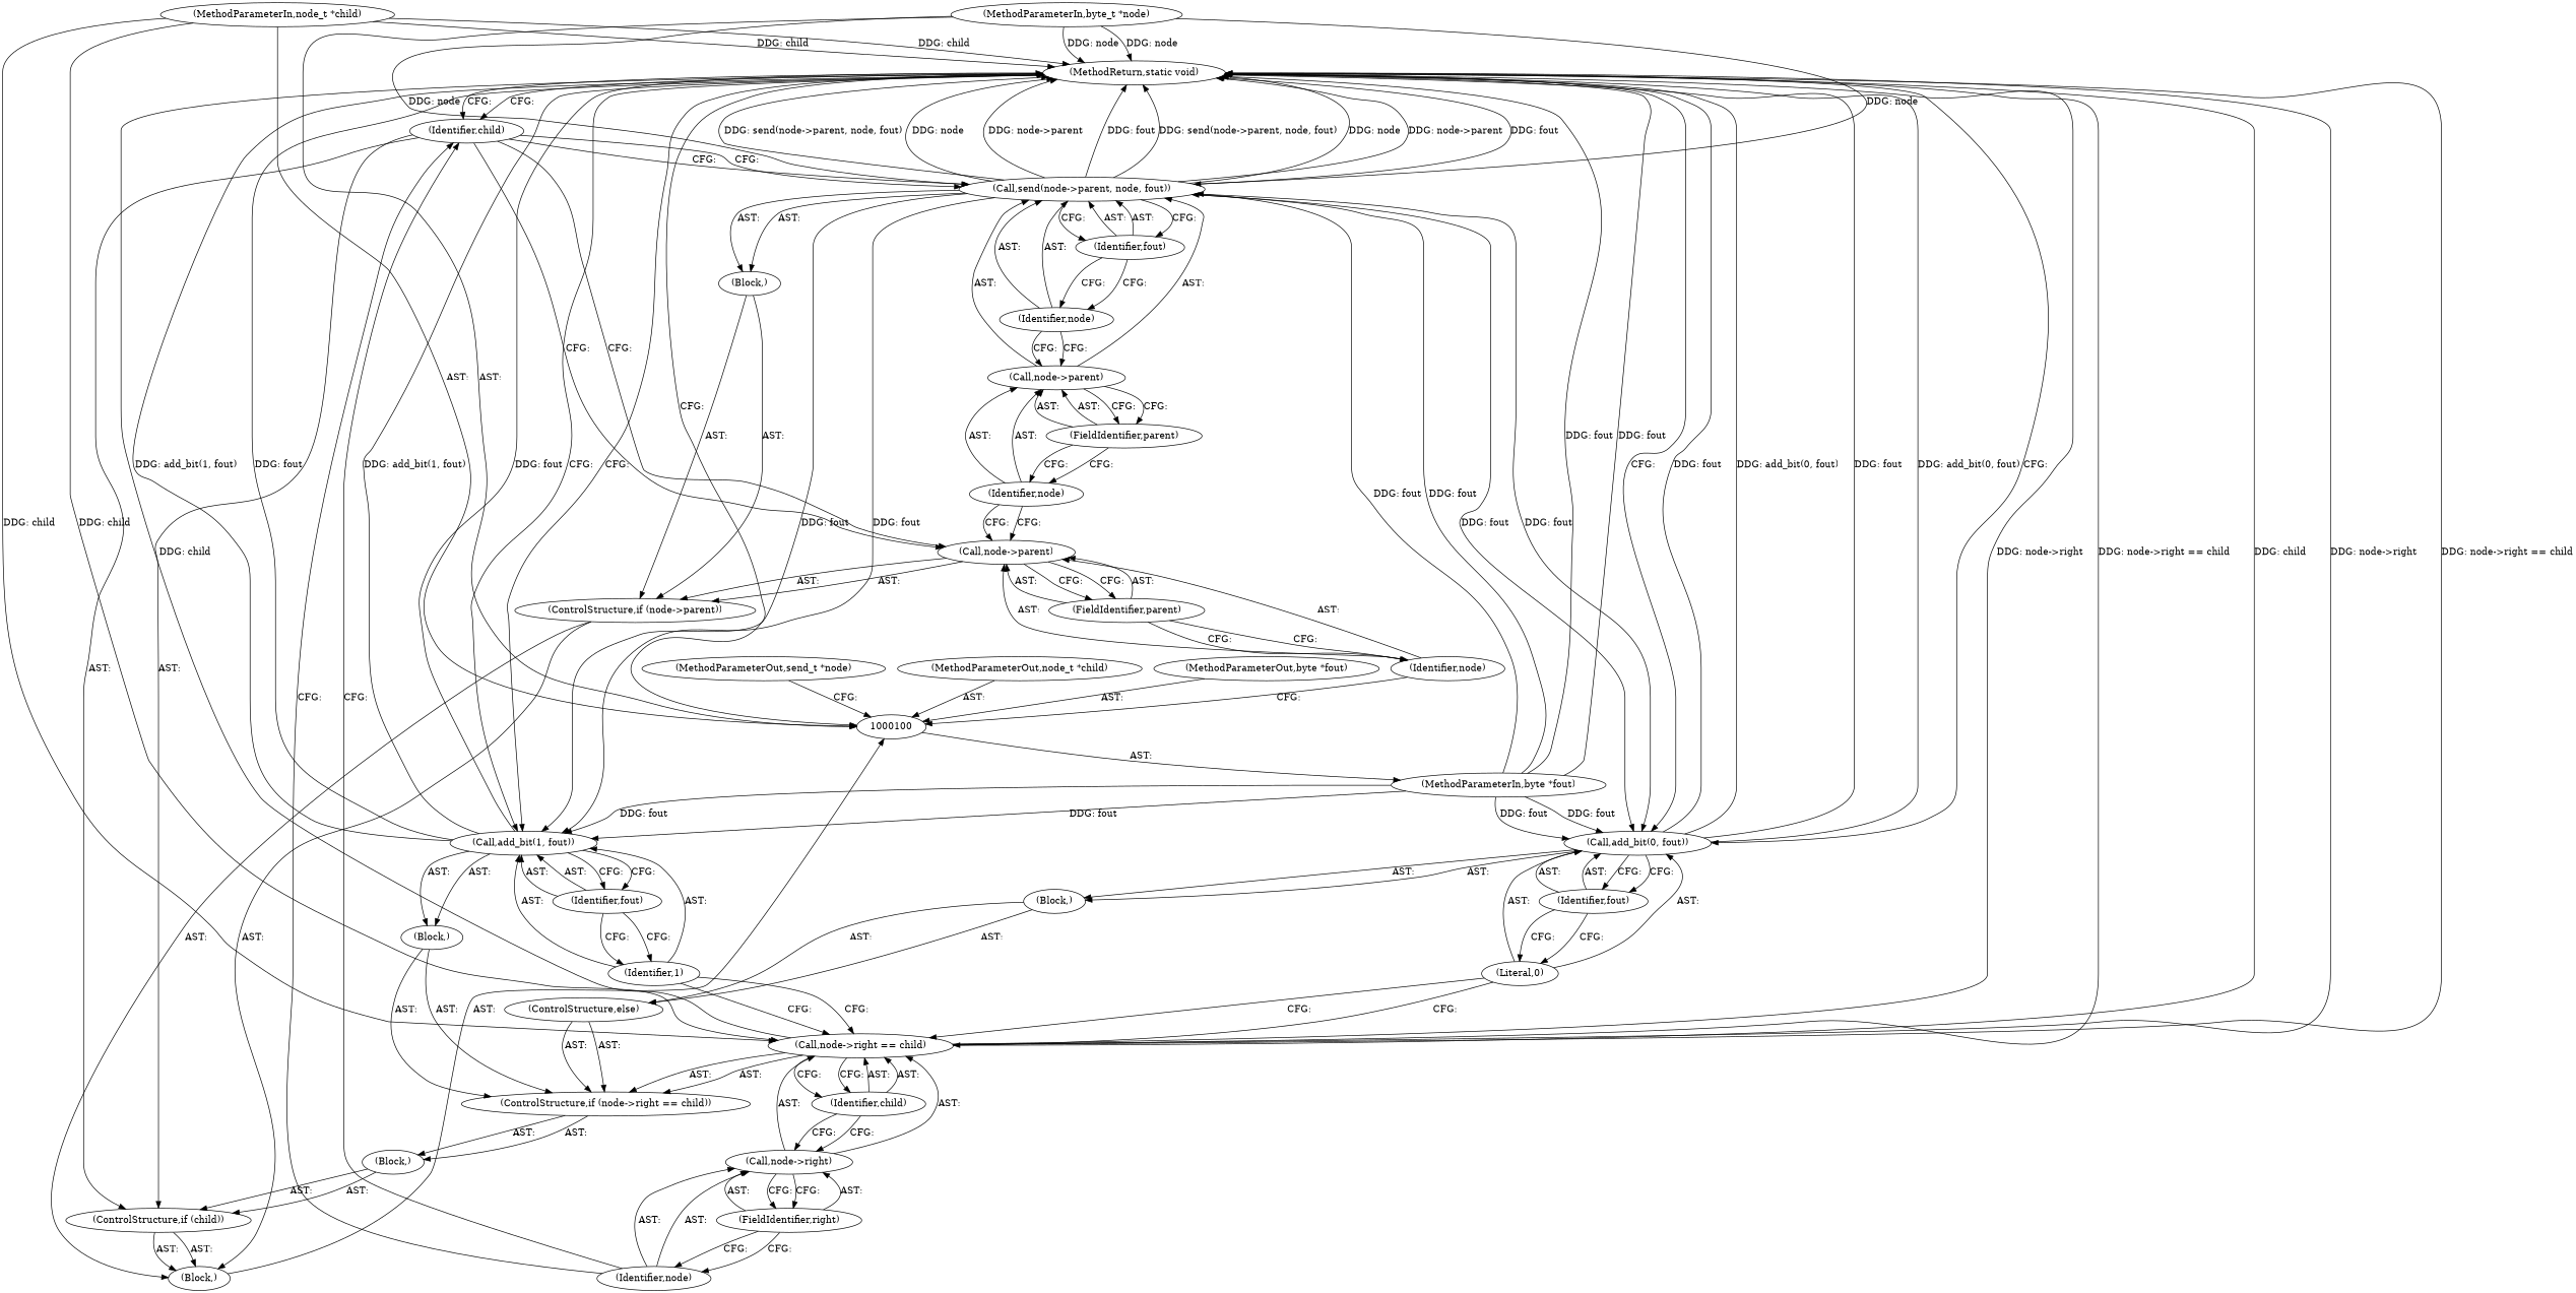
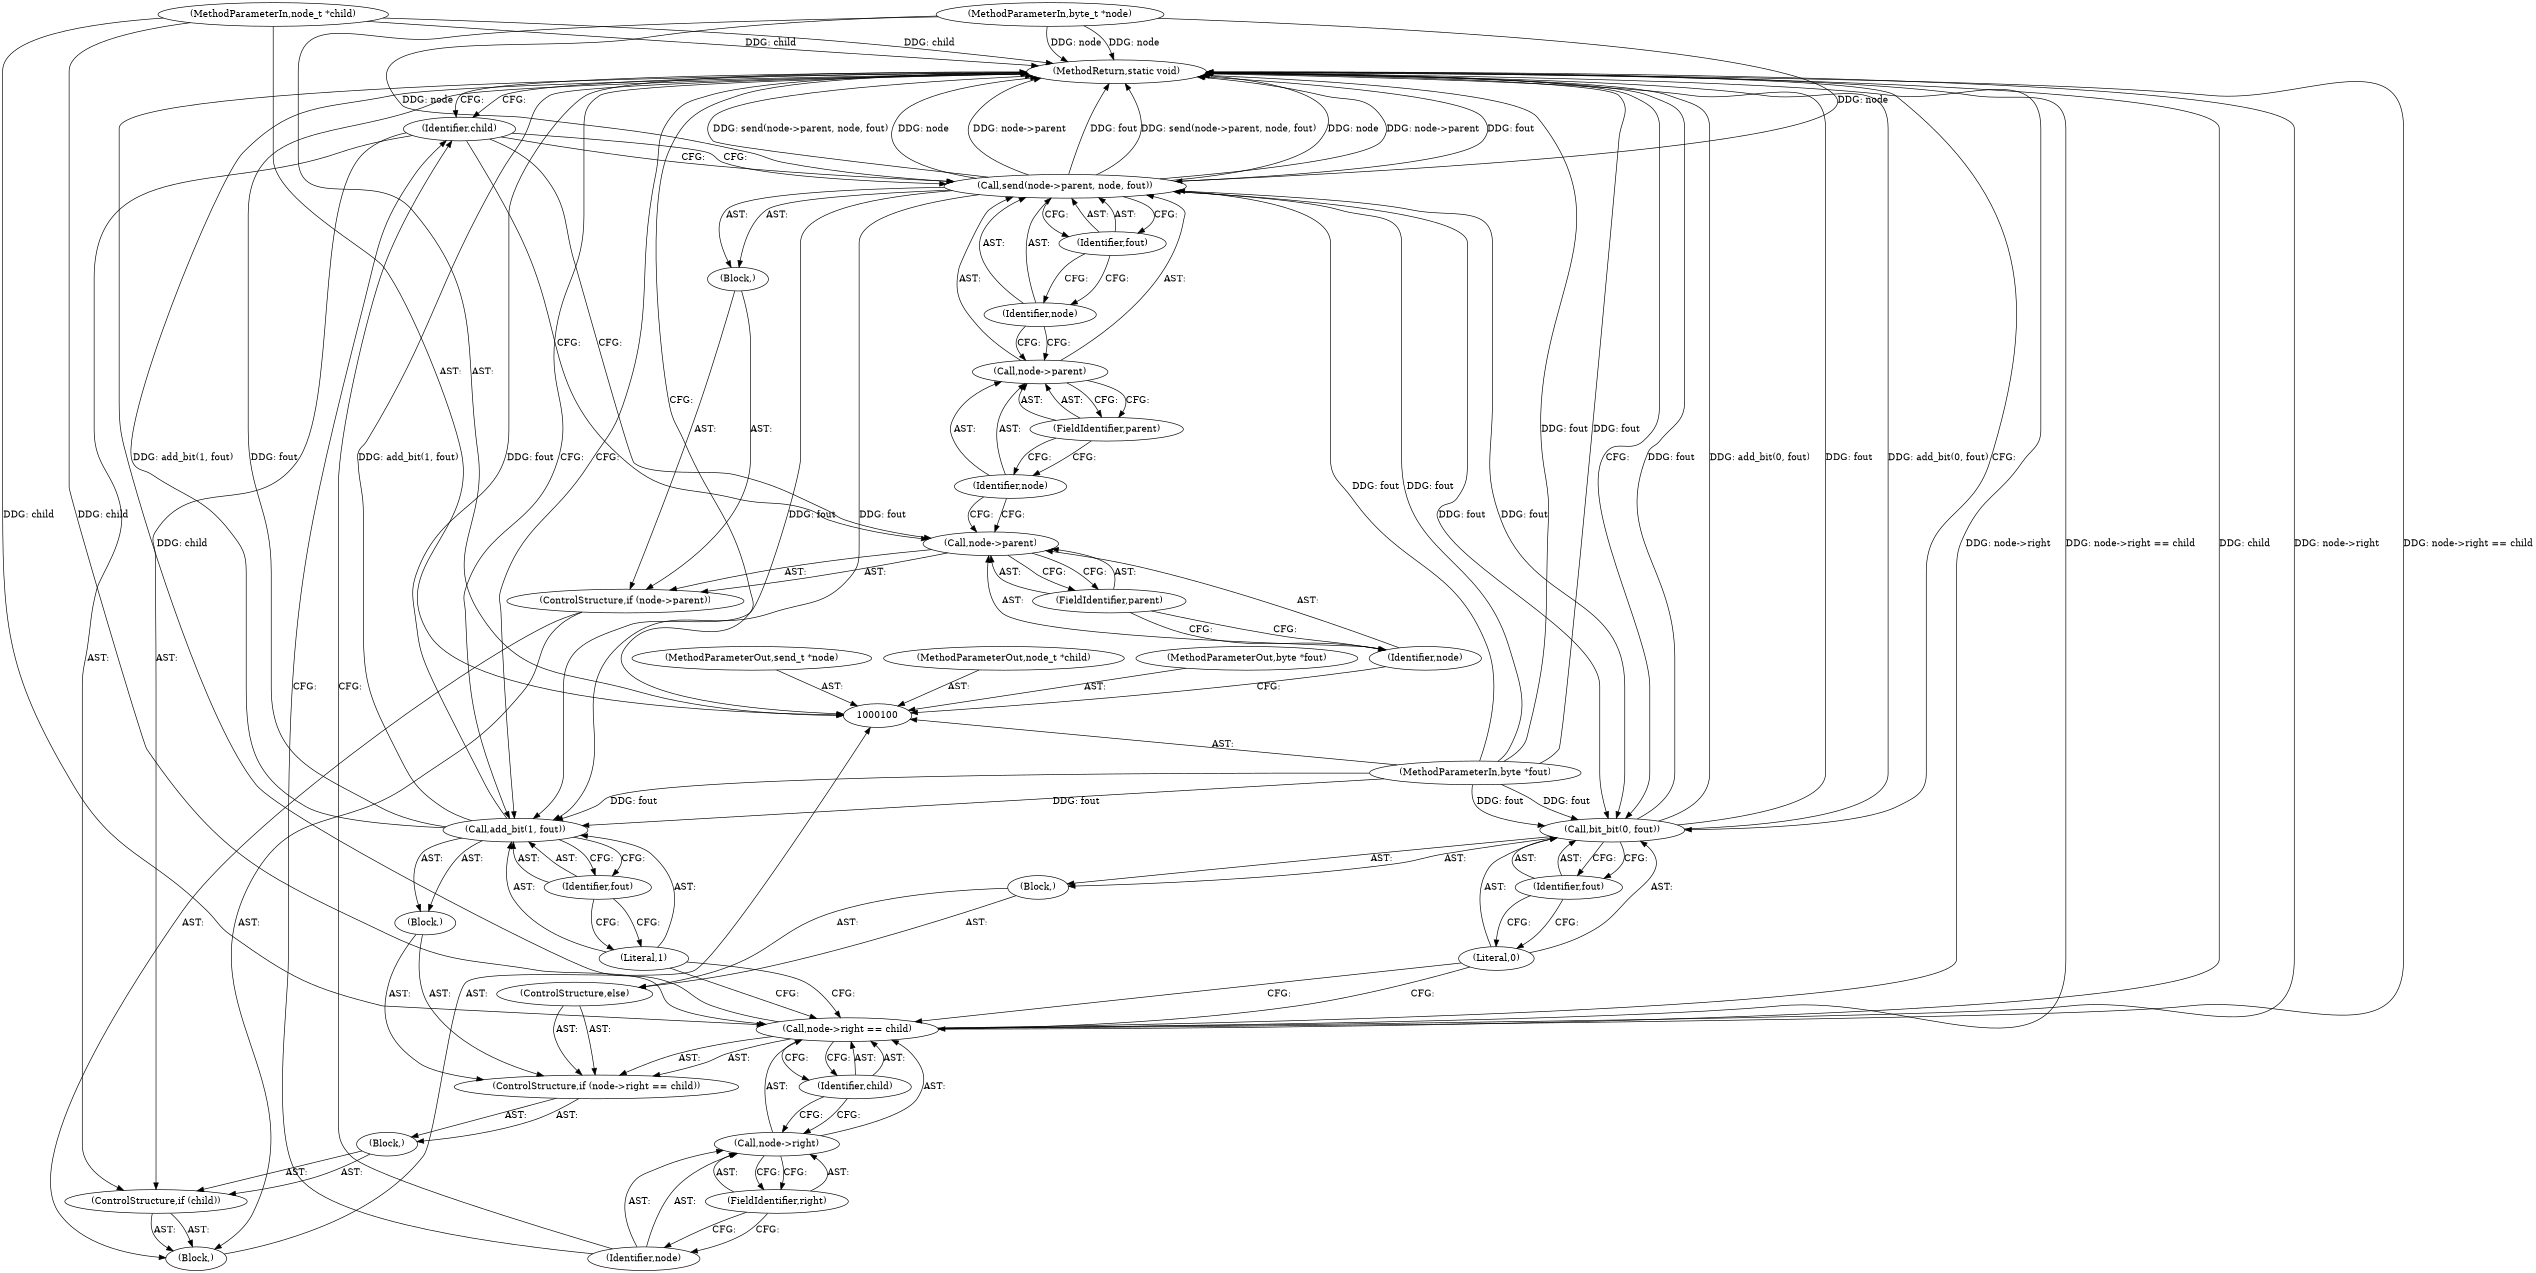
  digraph {
    n1 [label="(MethodReturn,static void)"]
    n2 [label="(Identifier,child)"]
    n3 [label="(Call,add_bit(1, fout))"]
-   n4 [label="(Call,add_bit(0, fout))"]
+   n4 [label="(Call,bit_bit(0, fout))"]
    1000100
    n6 [label="(Call,send(node->parent, node, fout))"]
    n7 [label="(Call,node->parent)"]
    n8 [label="(ControlStructure,if (child))"]
    n9 [label="(Block,)"]
    n10 [label="(Identifier,fout)"]
    n11 [label="(Block,)"]
    n12 [label="(Identifier,fout)"]
    n13 [label="(MethodParameterIn,byte_t *node)"]
    n14 [label="(Block,)"]
    n15 [label="(Identifier,fout)"]
    n16 [label="(MethodParameterOut,send_t *node)"]
    n17 [label="(MethodParameterIn,node_t *child)"]
    n18 [label="(Call,node->right == child)"]
    n19 [label="(Identifier,child)"]
    n20 [label="(ControlStructure,if (node->right == child))"]
    n21 [label="(MethodParameterOut,node_t *child)"]
    n22 [label="(MethodParameterIn,byte *fout)"]
    n23 [label="(MethodParameterOut,byte *fout)"]
    n24 [label="(Block,)"]
    n25 [label="(FieldIdentifier,parent)"]
    n26 [label="(Identifier,node)"]
    n27 [label="(ControlStructure,if (node->parent))"]
    n28 [label="(FieldIdentifier,parent)"]
    n29 [label="(Call,node->parent)"]
    n30 [label="(Identifier,node)"]
    n31 [label="(Identifier,node)"]
    n32 [label="(Block,)"]
    n33 [label="(FieldIdentifier,right)"]
    n34 [label="(Call,node->right)"]
    n35 [label="(Identifier,node)"]
-   n36 [label="(Identifier,1)"]
+   n36 [label="(Literal,1)"]
    n37 [label="(ControlStructure,else)"]
    n38 [label="(Literal,0)"]
    n1 -> n2 [label="CFG: "]
    n1 -> n2 [label="CFG: "]
    n1 -> n3 [label="CFG: "]
    n1 -> n3 [label="CFG: "]
    n1 -> n4 [label="CFG: "]
    n1 -> n4 [label="CFG: "]
    n1 -> 1000100 [label="CFG: "]
    n2 -> n6 [label="CFG: "]
    n2 -> n6 [label="CFG: "]
    n2 -> n7 [label="CFG: "]
    n2 -> n7 [label="CFG: "]
    n2 -> n8 [label="AST: "]
    n2 -> n8 [label="AST: "]
    n3 -> n1 [label="DDG: add_bit(1, fout)"]
    n3 -> n1 [label="DDG: fout"]
    n3 -> n1 [label="DDG: add_bit(1, fout)"]
    n3 -> n1 [label="DDG: fout"]
    n3 -> n9 [label="AST: "]
    n3 -> n9 [label="AST: "]
    n3 -> n10 [label="CFG: "]
    n3 -> n10 [label="CFG: "]
    n4 -> n1 [label="DDG: fout"]
    n4 -> n1 [label="DDG: add_bit(0, fout)"]
    n4 -> n1 [label="DDG: fout"]
    n4 -> n1 [label="DDG: add_bit(0, fout)"]
    n4 -> n11 [label="AST: "]
    n4 -> n11 [label="AST: "]
    n4 -> n12 [label="CFG: "]
    n4 -> n12 [label="CFG: "]
    n6 -> n1 [label="DDG: node"]
    n6 -> n1 [label="DDG: node->parent"]
    n6 -> n1 [label="DDG: fout"]
    n6 -> n1 [label="DDG: send(node->parent, node, fout)"]
    n6 -> n1 [label="DDG: node"]
    n6 -> n1 [label="DDG: node->parent"]
    n6 -> n1 [label="DDG: fout"]
    n6 -> n1 [label="DDG: send(node->parent, node, fout)"]
    n6 -> n3 [label="DDG: fout"]
    n6 -> n3 [label="DDG: fout"]
    n6 -> n4 [label="DDG: fout"]
    n6 -> n4 [label="DDG: fout"]
    n6 -> n14 [label="AST: "]
    n6 -> n14 [label="AST: "]
    n6 -> n15 [label="CFG: "]
    n6 -> n15 [label="CFG: "]
    n7 -> n25 [label="CFG: "]
    n7 -> n25 [label="CFG: "]
    n7 -> n27 [label="AST: "]
    n7 -> n27 [label="AST: "]
    n8 -> n24 [label="AST: "]
    n8 -> n24 [label="AST: "]
    n9 -> n20 [label="AST: "]
    n9 -> n20 [label="AST: "]
    n10 -> n3 [label="AST: "]
    n10 -> n3 [label="AST: "]
    n10 -> n36 [label="CFG: "]
    n10 -> n36 [label="CFG: "]
    n11 -> n37 [label="AST: "]
    n11 -> n37 [label="AST: "]
    n12 -> n4 [label="AST: "]
    n12 -> n4 [label="AST: "]
    n12 -> n38 [label="CFG: "]
    n12 -> n38 [label="CFG: "]
    n13 -> n1 [label="DDG: node"]
    n13 -> n1 [label="DDG: node"]
    n13 -> 1000100 [label="AST: "]
    n13 -> n6 [label="DDG: node"]
    n13 -> n6 [label="DDG: node"]
    n14 -> n27 [label="AST: "]
    n14 -> n27 [label="AST: "]
    n15 -> n6 [label="AST: "]
    n15 -> n6 [label="AST: "]
    n15 -> n31 [label="CFG: "]
    n15 -> n31 [label="CFG: "]
-   n16 -> 1000100 [label="CFG: "]
+   n16 -> 1000100 [label="AST: "]
    n17 -> n1 [label="DDG: child"]
    n17 -> n1 [label="DDG: child"]
    n17 -> 1000100 [label="AST: "]
    n17 -> n18 [label="DDG: child"]
    n17 -> n18 [label="DDG: child"]
    n18 -> n1 [label="DDG: node->right"]
    n18 -> n1 [label="DDG: node->right == child"]
    n18 -> n1 [label="DDG: child"]
    n18 -> n1 [label="DDG: node->right"]
    n18 -> n1 [label="DDG: node->right == child"]
    n18 -> n1 [label="DDG: child"]
    n18 -> n19 [label="CFG: "]
    n18 -> n19 [label="CFG: "]
    n18 -> n20 [label="AST: "]
    n18 -> n20 [label="AST: "]
    n19 -> n18 [label="AST: "]
    n19 -> n18 [label="AST: "]
    n19 -> n34 [label="CFG: "]
    n19 -> n34 [label="CFG: "]
    n20 -> n32 [label="AST: "]
    n20 -> n32 [label="AST: "]
    n21 -> 1000100 [label="AST: "]
    n22 -> n1 [label="DDG: fout"]
    n22 -> n1 [label="DDG: fout"]
    n22 -> n3 [label="DDG: fout"]
    n22 -> n3 [label="DDG: fout"]
    n22 -> n4 [label="DDG: fout"]
    n22 -> n4 [label="DDG: fout"]
-   1000100 -> n22 [label="AST: "]
+   n22 -> 1000100 [label="AST: "]
    n22 -> n6 [label="DDG: fout"]
    n22 -> n6 [label="DDG: fout"]
    n23 -> 1000100 [label="AST: "]
    n24 -> 1000100 [label="AST: "]
    n25 -> n7 [label="AST: "]
    n25 -> n7 [label="AST: "]
    n25 -> n26 [label="CFG: "]
    n25 -> n26 [label="CFG: "]
    n26 -> 1000100 [label="CFG: "]
    n26 -> n7 [label="AST: "]
    n26 -> n7 [label="AST: "]
    n27 -> n24 [label="AST: "]
    n27 -> n24 [label="AST: "]
    n28 -> n29 [label="AST: "]
    n28 -> n29 [label="AST: "]
    n28 -> n30 [label="CFG: "]
    n28 -> n30 [label="CFG: "]
    n29 -> n6 [label="AST: "]
    n29 -> n6 [label="AST: "]
    n29 -> n28 [label="CFG: "]
    n29 -> n28 [label="CFG: "]
    n30 -> n7 [label="CFG: "]
    n30 -> n7 [label="CFG: "]
    n30 -> n29 [label="AST: "]
    n30 -> n29 [label="AST: "]
    n31 -> n6 [label="AST: "]
    n31 -> n6 [label="AST: "]
    n31 -> n29 [label="CFG: "]
    n31 -> n29 [label="CFG: "]
    n32 -> n8 [label="AST: "]
    n32 -> n8 [label="AST: "]
    n33 -> n34 [label="AST: "]
    n33 -> n34 [label="AST: "]
    n33 -> n35 [label="CFG: "]
    n33 -> n35 [label="CFG: "]
    n34 -> n18 [label="AST: "]
    n34 -> n18 [label="AST: "]
    n34 -> n33 [label="CFG: "]
    n34 -> n33 [label="CFG: "]
    n35 -> n2 [label="CFG: "]
    n35 -> n2 [label="CFG: "]
    n35 -> n34 [label="AST: "]
    n35 -> n34 [label="AST: "]
    n36 -> n3 [label="AST: "]
    n36 -> n3 [label="AST: "]
    n36 -> n18 [label="CFG: "]
    n36 -> n18 [label="CFG: "]
    n37 -> n20 [label="AST: "]
    n37 -> n20 [label="AST: "]
    n38 -> n4 [label="AST: "]
    n38 -> n4 [label="AST: "]
    n38 -> n18 [label="CFG: "]
    n38 -> n18 [label="CFG: "]
  }
